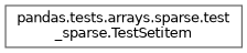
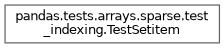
  digraph {
    rankdir=LR
-   n1 [color=grey40 fillcolor=white fontname=Helvetica fontsize=10 height=0.2 label="pandas.tests.arrays.sparse.test\l_sparse.TestSetitem" shape=box style=filled width=0.4]
+   n1 [color=grey40 fillcolor=white fontname=Helvetica fontsize=10 height=0.2 label="pandas.tests.arrays.sparse.test\l_indexing.TestSetitem" shape=box style=filled width=0.4]
  }
